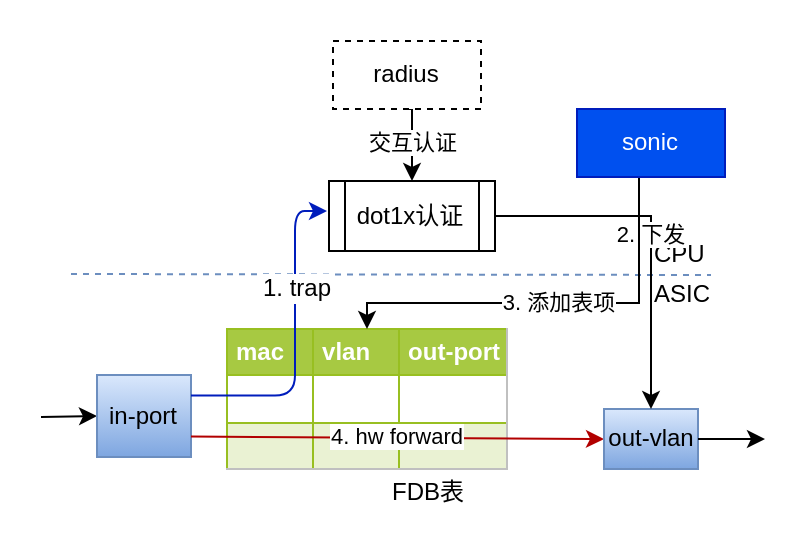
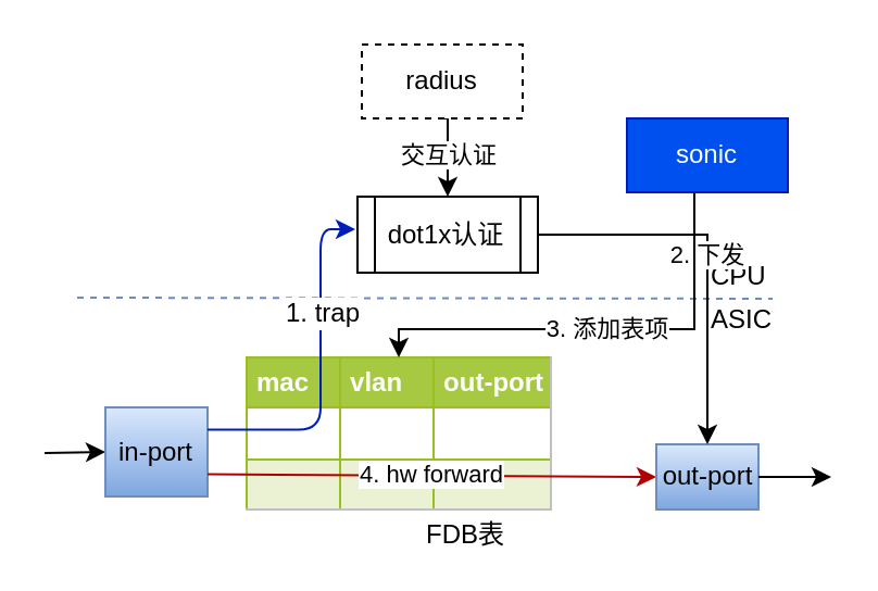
  <mxCell id="0" />
  <mxCell id="1" parent="0" />
  <mxCell id="2" value="ASIC" style="text;html=1;resizable=0;points=[];autosize=1;align=left;verticalAlign=top;spacingTop=-4;" parent="1" vertex="1"><mxGeometry x="325" y="137" width="40" height="20" as="geometry" /></mxCell>
  <mxCell id="3" value="CPU" style="text;html=1;resizable=0;points=[];autosize=1;align=left;verticalAlign=top;spacingTop=-4;" parent="1" vertex="1"><mxGeometry x="325" y="117" width="40" height="20" as="geometry" /></mxCell>
  <mxCell id="4" value="" style="endArrow=none;dashed=1;html=1;fillColor=#dae8fc;strokeColor=#6c8ebf;" parent="1" edge="1"><mxGeometry width="50" height="50" relative="1" as="geometry"><mxPoint x="35" y="136.5" as="sourcePoint" /><mxPoint x="355" y="137" as="targetPoint" /></mxGeometry></mxCell>
  <mxCell id="5" value="" style="endArrow=classic;html=1;entryX=0;entryY=0.5;entryDx=0;entryDy=0;" parent="1" target="6" edge="1"><mxGeometry width="50" height="50" relative="1" as="geometry"><mxPoint x="20" y="208" as="sourcePoint" /><mxPoint x="49" y="183" as="targetPoint" /></mxGeometry></mxCell>
  <mxCell id="6" value="in-port" style="rounded=0;whiteSpace=wrap;html=1;fillColor=#dae8fc;gradientColor=#7ea6e0;strokeColor=#6c8ebf;" parent="1" vertex="1"><mxGeometry x="48" y="187" width="47" height="41" as="geometry" /></mxCell>
  <mxCell id="7" value="&lt;table border=&quot;1&quot; width=&quot;100%&quot; cellpadding=&quot;4&quot; style=&quot;width: 100% ; height: 100% ; border-collapse: collapse&quot;&gt;&lt;tbody&gt;&lt;tr style=&quot;background-color: #a7c942 ; color: #ffffff ; border: 1px solid #98bf21&quot;&gt;&lt;th align=&quot;left&quot;&gt;mac&amp;nbsp; &amp;nbsp;&lt;/th&gt;&lt;th align=&quot;left&quot;&gt;vlan&amp;nbsp; &amp;nbsp;&lt;/th&gt;&lt;th align=&quot;left&quot;&gt;out-port&lt;/th&gt;&lt;/tr&gt;&lt;tr style=&quot;border: 1px solid #98bf21&quot;&gt;&lt;td&gt;&lt;br&gt;&lt;/td&gt;&lt;td&gt;&lt;br&gt;&lt;/td&gt;&lt;td&gt;&lt;br&gt;&lt;/td&gt;&lt;/tr&gt;&lt;tr style=&quot;background-color: #eaf2d3 ; border: 1px solid #98bf21&quot;&gt;&lt;td&gt;&lt;br&gt;&lt;/td&gt;&lt;td&gt;&lt;br&gt;&lt;/td&gt;&lt;td&gt;&lt;br&gt;&lt;/td&gt;&lt;/tr&gt;&lt;/tbody&gt;&lt;/table&gt;" style="text;html=1;strokeColor=#c0c0c0;fillColor=#ffffff;overflow=fill;rounded=0;" parent="1" vertex="1"><mxGeometry x="113" y="164" width="140" height="70" as="geometry" /></mxCell>
  <mxCell id="8" value="4. hw forward" style="endArrow=classic;html=1;exitX=1;exitY=0.75;exitDx=0;exitDy=0;entryX=0;entryY=0.5;entryDx=0;entryDy=0;fillColor=#e51400;strokeColor=#B20000;" parent="1" source="6" target="9" edge="1"><mxGeometry width="50" height="50" relative="1" as="geometry"><mxPoint x="16" y="307" as="sourcePoint" /><mxPoint x="66" y="257" as="targetPoint" /></mxGeometry></mxCell>
- <mxCell id="9" value="out-vlan" style="rounded=0;whiteSpace=wrap;html=1;gradientColor=#7ea6e0;fillColor=#dae8fc;strokeColor=#6c8ebf;" parent="1" vertex="1"><mxGeometry x="301.5" y="204" width="47" height="30" as="geometry" /></mxCell>
+ <mxCell id="9" value="out-port" style="rounded=0;whiteSpace=wrap;html=1;gradientColor=#7ea6e0;fillColor=#dae8fc;strokeColor=#6c8ebf;" parent="1" vertex="1"><mxGeometry x="301.5" y="204" width="47" height="30" as="geometry" /></mxCell>
  <mxCell id="10" value="FDB表" style="text;html=1;resizable=0;points=[];autosize=1;align=left;verticalAlign=top;spacingTop=-4;" parent="1" vertex="1"><mxGeometry x="194" y="236" width="46" height="14" as="geometry" /></mxCell>
  <mxCell id="11" value="" style="edgeStyle=elbowEdgeStyle;elbow=horizontal;endArrow=classic;html=1;exitX=1;exitY=0.25;exitDx=0;exitDy=0;fillColor=#0050ef;strokeColor=#001DBC;" parent="1" source="6" edge="1"><mxGeometry width="50" height="50" relative="1" as="geometry"><mxPoint x="106" y="96" as="sourcePoint" /><mxPoint x="163" y="105" as="targetPoint" /><Array as="points"><mxPoint x="147" y="152" /><mxPoint x="175" y="118" /></Array></mxGeometry></mxCell>
  <mxCell id="12" value="1. trap" style="text;html=1;resizable=0;points=[];align=center;verticalAlign=middle;labelBackgroundColor=#ffffff;" parent="11" vertex="1" connectable="0"><mxGeometry x="0.046" y="2" relative="1" as="geometry"><mxPoint x="2" y="-22" as="offset" /></mxGeometry></mxCell>
  <mxCell id="13" value="" style="endArrow=classic;html=1;exitX=1;exitY=0.5;exitDx=0;exitDy=0;" parent="1" source="9" edge="1"><mxGeometry width="50" height="50" relative="1" as="geometry"><mxPoint x="325" y="351" as="sourcePoint" /><mxPoint x="382" y="219" as="targetPoint" /></mxGeometry></mxCell>
  <mxCell id="14" value="2. 下发" style="edgeStyle=orthogonalEdgeStyle;rounded=0;orthogonalLoop=1;jettySize=auto;html=1;exitX=1;exitY=0.5;exitDx=0;exitDy=0;" parent="1" source="15" target="9" edge="1"><mxGeometry relative="1" as="geometry" /></mxCell>
  <mxCell id="15" value="dot1x认证" style="shape=process;whiteSpace=wrap;html=1;backgroundOutline=1;" parent="1" vertex="1"><mxGeometry x="164" y="90" width="83" height="35" as="geometry" /></mxCell>
  <mxCell id="16" value="交互认证" style="edgeStyle=orthogonalEdgeStyle;rounded=0;orthogonalLoop=1;jettySize=auto;html=1;exitX=0.5;exitY=1;exitDx=0;exitDy=0;entryX=0.5;entryY=0;entryDx=0;entryDy=0;" parent="1" source="17" target="15" edge="1"><mxGeometry relative="1" as="geometry" /></mxCell>
  <mxCell id="17" value="radius" style="rounded=0;whiteSpace=wrap;html=1;dashed=1;" parent="1" vertex="1"><mxGeometry x="166" y="20" width="74" height="34" as="geometry" /></mxCell>
  <mxCell id="18" value="3. 添加表项" style="edgeStyle=orthogonalEdgeStyle;rounded=0;orthogonalLoop=1;jettySize=auto;html=1;exitX=0.5;exitY=1;exitDx=0;exitDy=0;entryX=0.5;entryY=0;entryDx=0;entryDy=0;" parent="1" source="19" target="7" edge="1"><mxGeometry relative="1" as="geometry"><Array as="points"><mxPoint x="319" y="88" /><mxPoint x="319" y="151" /><mxPoint x="183" y="151" /></Array></mxGeometry></mxCell>
  <mxCell id="19" value="sonic" style="rounded=0;whiteSpace=wrap;html=1;fillColor=#0050ef;strokeColor=#001DBC;fontColor=#ffffff;" parent="1" vertex="1"><mxGeometry x="288" y="54" width="74" height="34" as="geometry" /></mxCell>
